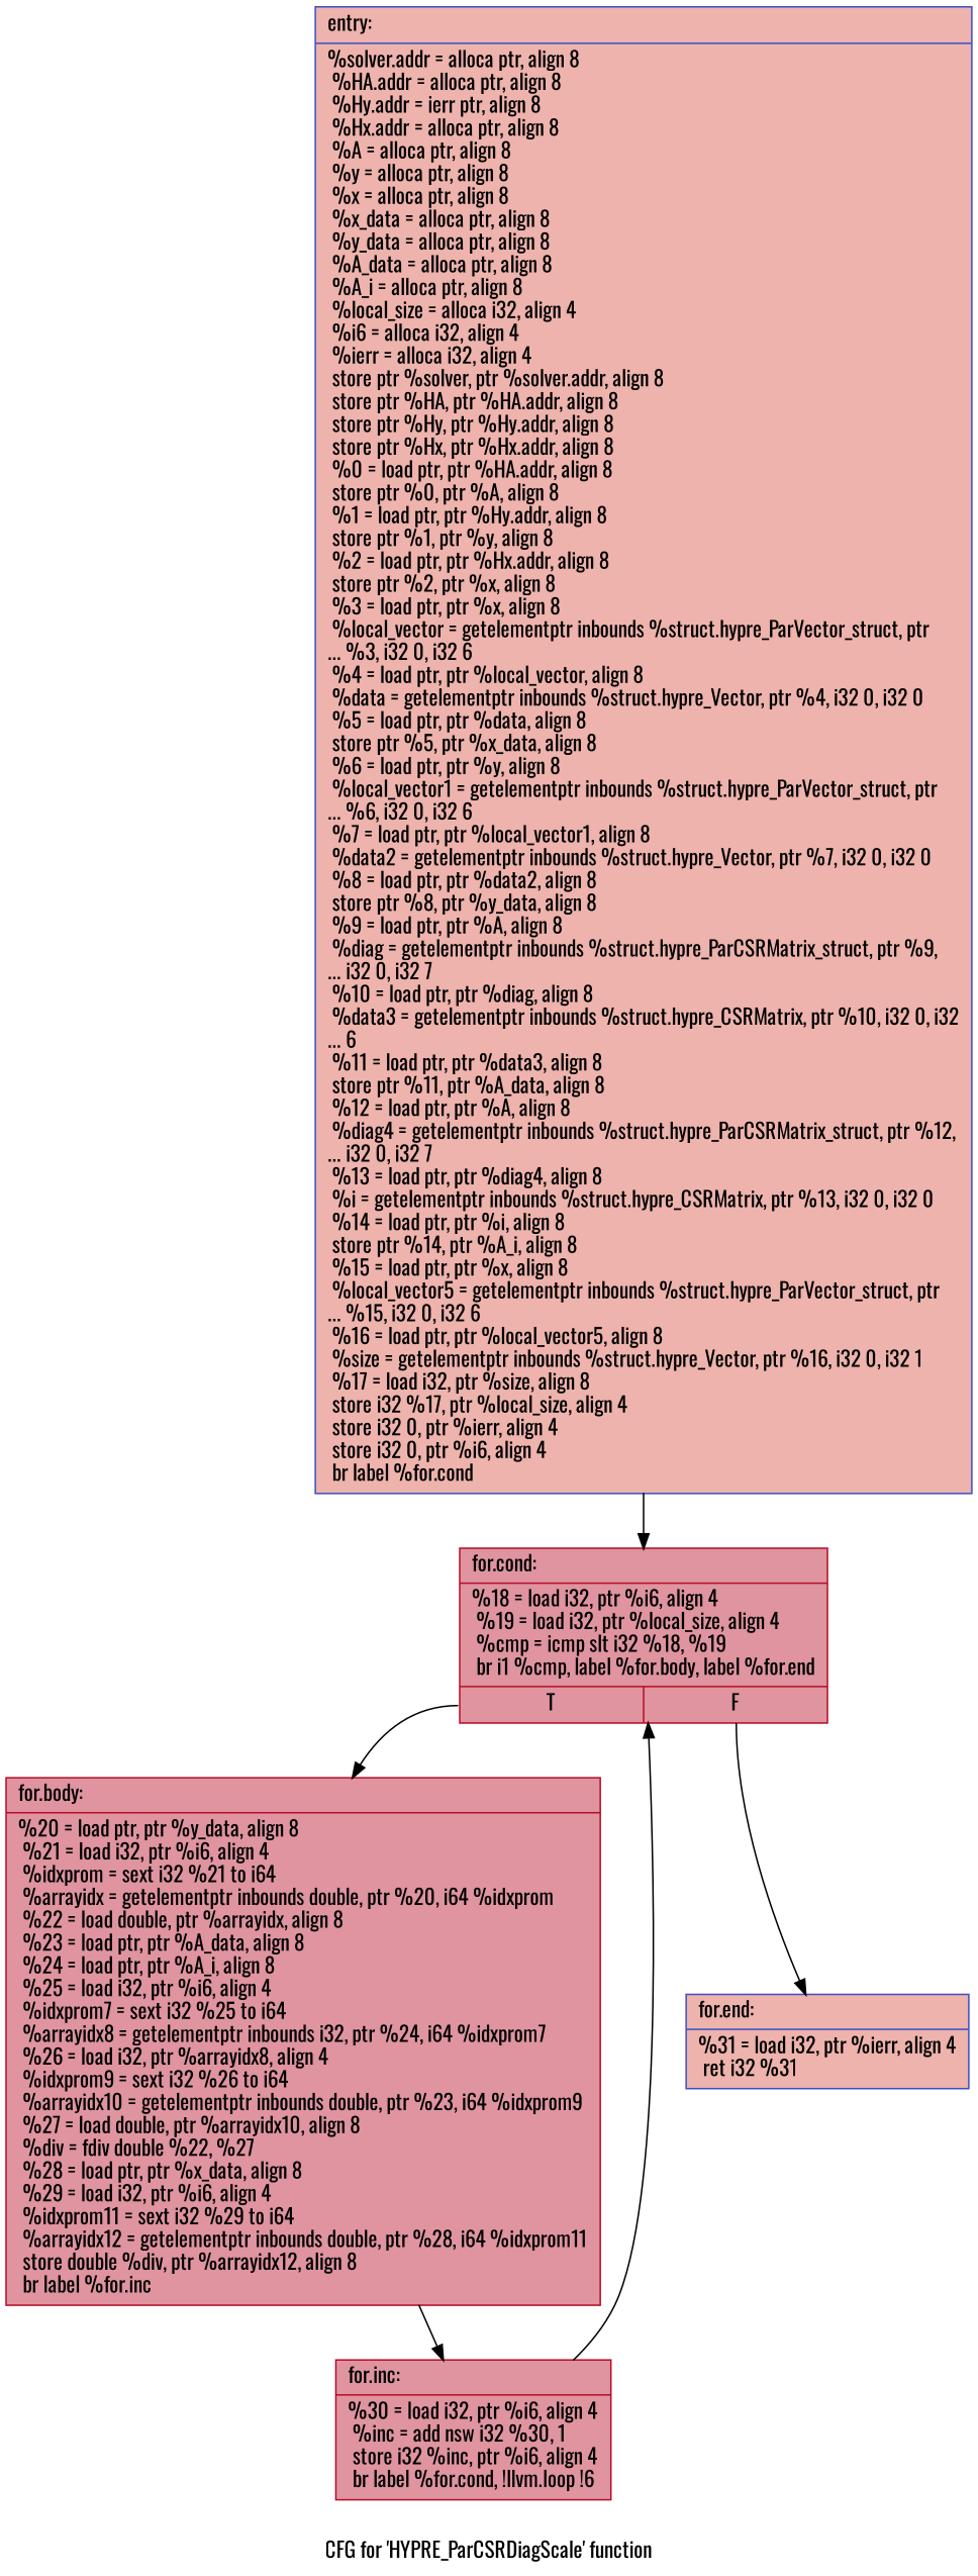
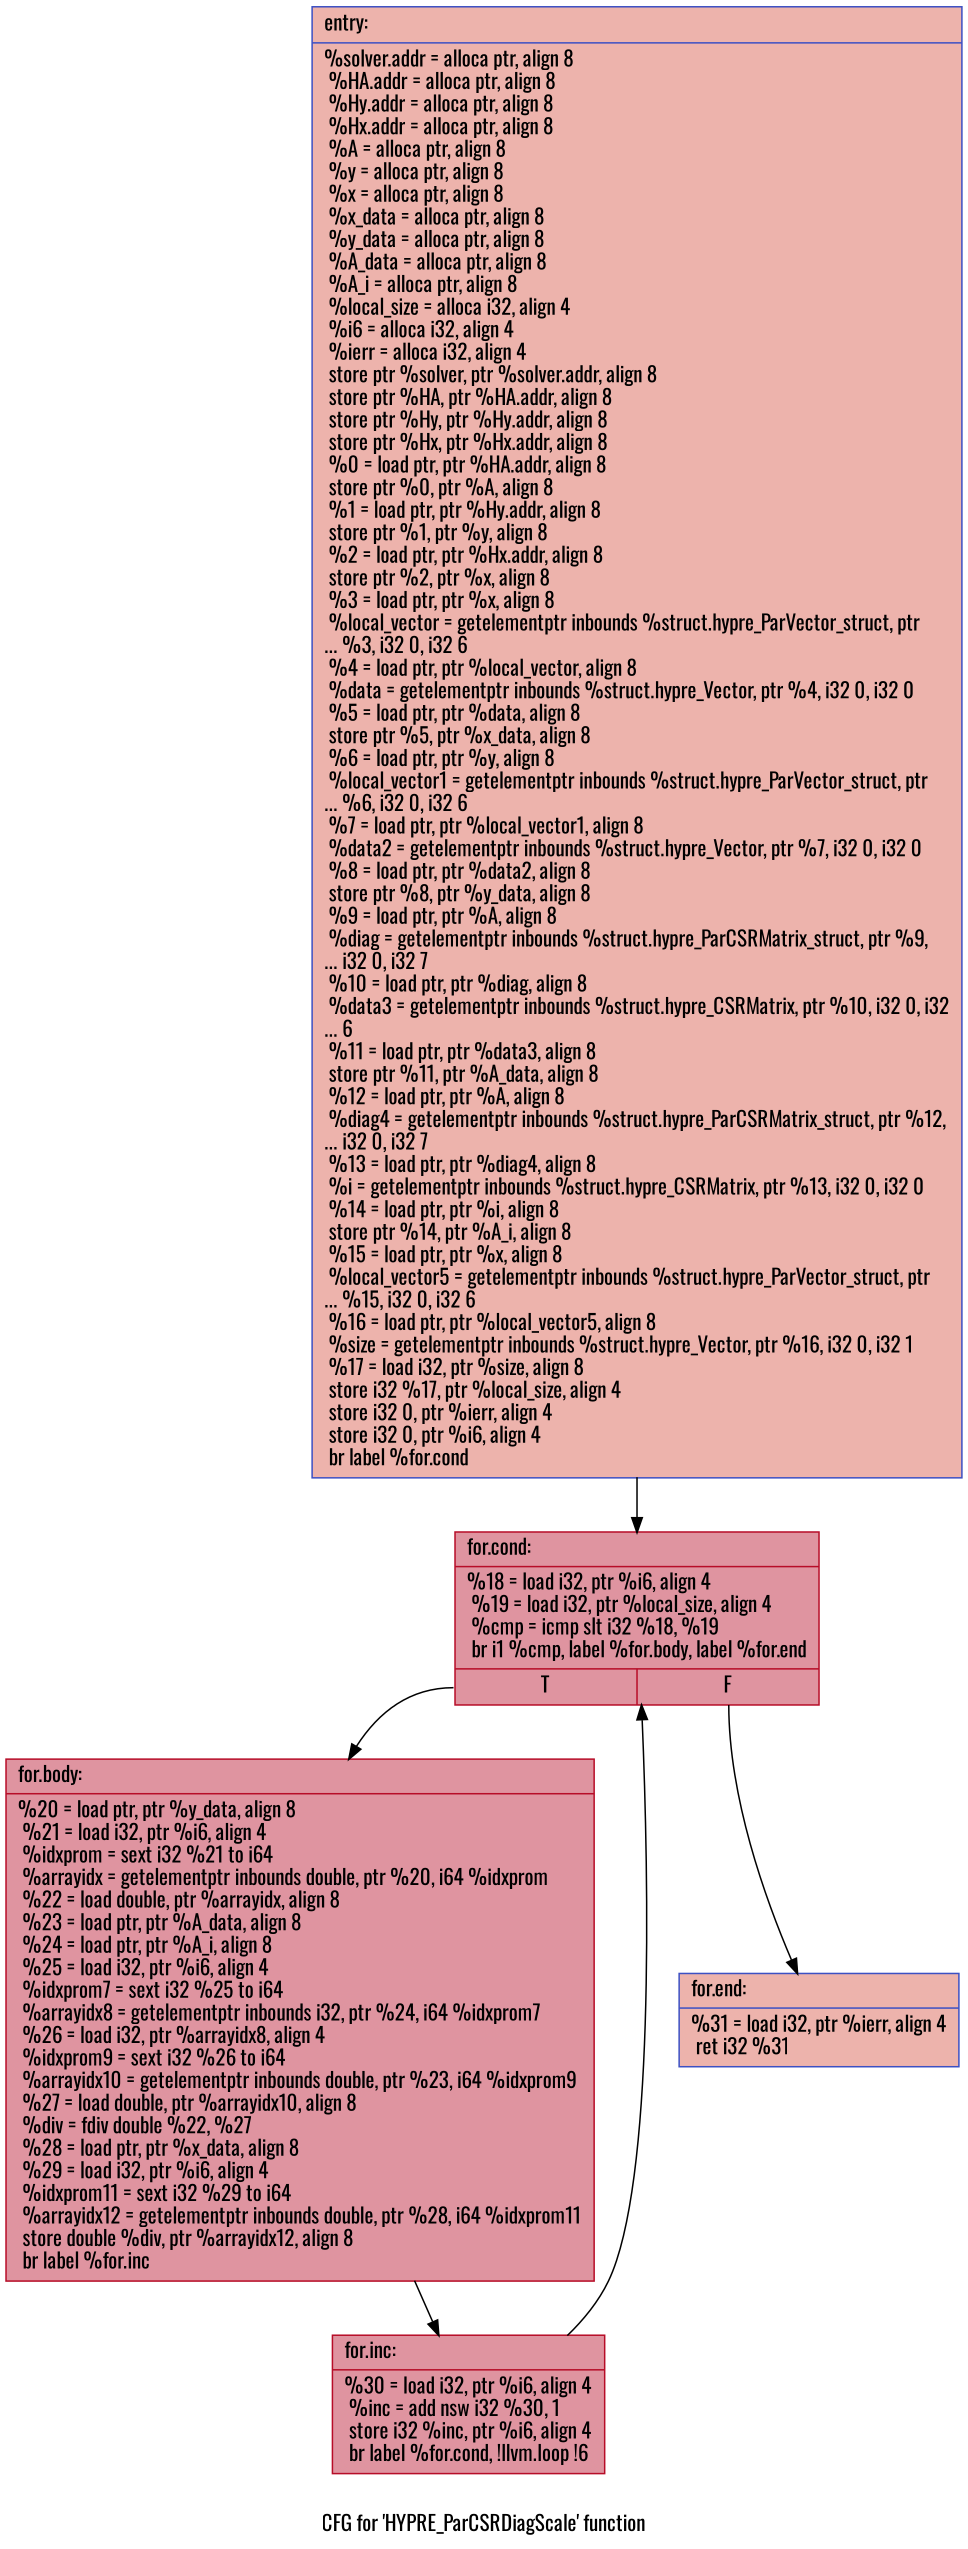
  digraph {
    label="CFG for 'HYPRE_ParCSRDiagScale' function"
    fontname=Oswald
    node [color="#b70d28ff" fillcolor="#b70d2870" fontname=Oswald shape=record style=filled]
    edge [fontname=Oswald]
-   n1 [color="#3d50c3ff" fillcolor="#d6524470" label="{entry:\l|  %solver.addr = alloca ptr, align 8\l  %HA.addr = alloca ptr, align 8\l  %Hy.addr = ierr ptr, align 8\l  %Hx.addr = alloca ptr, align 8\l  %A = alloca ptr, align 8\l  %y = alloca ptr, align 8\l  %x = alloca ptr, align 8\l  %x_data = alloca ptr, align 8\l  %y_data = alloca ptr, align 8\l  %A_data = alloca ptr, align 8\l  %A_i = alloca ptr, align 8\l  %local_size = alloca i32, align 4\l  %i6 = alloca i32, align 4\l  %ierr = alloca i32, align 4\l  store ptr %solver, ptr %solver.addr, align 8\l  store ptr %HA, ptr %HA.addr, align 8\l  store ptr %Hy, ptr %Hy.addr, align 8\l  store ptr %Hx, ptr %Hx.addr, align 8\l  %0 = load ptr, ptr %HA.addr, align 8\l  store ptr %0, ptr %A, align 8\l  %1 = load ptr, ptr %Hy.addr, align 8\l  store ptr %1, ptr %y, align 8\l  %2 = load ptr, ptr %Hx.addr, align 8\l  store ptr %2, ptr %x, align 8\l  %3 = load ptr, ptr %x, align 8\l  %local_vector = getelementptr inbounds %struct.hypre_ParVector_struct, ptr\l... %3, i32 0, i32 6\l  %4 = load ptr, ptr %local_vector, align 8\l  %data = getelementptr inbounds %struct.hypre_Vector, ptr %4, i32 0, i32 0\l  %5 = load ptr, ptr %data, align 8\l  store ptr %5, ptr %x_data, align 8\l  %6 = load ptr, ptr %y, align 8\l  %local_vector1 = getelementptr inbounds %struct.hypre_ParVector_struct, ptr\l... %6, i32 0, i32 6\l  %7 = load ptr, ptr %local_vector1, align 8\l  %data2 = getelementptr inbounds %struct.hypre_Vector, ptr %7, i32 0, i32 0\l  %8 = load ptr, ptr %data2, align 8\l  store ptr %8, ptr %y_data, align 8\l  %9 = load ptr, ptr %A, align 8\l  %diag = getelementptr inbounds %struct.hypre_ParCSRMatrix_struct, ptr %9,\l... i32 0, i32 7\l  %10 = load ptr, ptr %diag, align 8\l  %data3 = getelementptr inbounds %struct.hypre_CSRMatrix, ptr %10, i32 0, i32\l... 6\l  %11 = load ptr, ptr %data3, align 8\l  store ptr %11, ptr %A_data, align 8\l  %12 = load ptr, ptr %A, align 8\l  %diag4 = getelementptr inbounds %struct.hypre_ParCSRMatrix_struct, ptr %12,\l... i32 0, i32 7\l  %13 = load ptr, ptr %diag4, align 8\l  %i = getelementptr inbounds %struct.hypre_CSRMatrix, ptr %13, i32 0, i32 0\l  %14 = load ptr, ptr %i, align 8\l  store ptr %14, ptr %A_i, align 8\l  %15 = load ptr, ptr %x, align 8\l  %local_vector5 = getelementptr inbounds %struct.hypre_ParVector_struct, ptr\l... %15, i32 0, i32 6\l  %16 = load ptr, ptr %local_vector5, align 8\l  %size = getelementptr inbounds %struct.hypre_Vector, ptr %16, i32 0, i32 1\l  %17 = load i32, ptr %size, align 8\l  store i32 %17, ptr %local_size, align 4\l  store i32 0, ptr %ierr, align 4\l  store i32 0, ptr %i6, align 4\l  br label %for.cond\l}"]
+   n1 [color="#3d50c3ff" fillcolor="#d6524470" label="{entry:\l|  %solver.addr = alloca ptr, align 8\l  %HA.addr = alloca ptr, align 8\l  %Hy.addr = alloca ptr, align 8\l  %Hx.addr = alloca ptr, align 8\l  %A = alloca ptr, align 8\l  %y = alloca ptr, align 8\l  %x = alloca ptr, align 8\l  %x_data = alloca ptr, align 8\l  %y_data = alloca ptr, align 8\l  %A_data = alloca ptr, align 8\l  %A_i = alloca ptr, align 8\l  %local_size = alloca i32, align 4\l  %i6 = alloca i32, align 4\l  %ierr = alloca i32, align 4\l  store ptr %solver, ptr %solver.addr, align 8\l  store ptr %HA, ptr %HA.addr, align 8\l  store ptr %Hy, ptr %Hy.addr, align 8\l  store ptr %Hx, ptr %Hx.addr, align 8\l  %0 = load ptr, ptr %HA.addr, align 8\l  store ptr %0, ptr %A, align 8\l  %1 = load ptr, ptr %Hy.addr, align 8\l  store ptr %1, ptr %y, align 8\l  %2 = load ptr, ptr %Hx.addr, align 8\l  store ptr %2, ptr %x, align 8\l  %3 = load ptr, ptr %x, align 8\l  %local_vector = getelementptr inbounds %struct.hypre_ParVector_struct, ptr\l... %3, i32 0, i32 6\l  %4 = load ptr, ptr %local_vector, align 8\l  %data = getelementptr inbounds %struct.hypre_Vector, ptr %4, i32 0, i32 0\l  %5 = load ptr, ptr %data, align 8\l  store ptr %5, ptr %x_data, align 8\l  %6 = load ptr, ptr %y, align 8\l  %local_vector1 = getelementptr inbounds %struct.hypre_ParVector_struct, ptr\l... %6, i32 0, i32 6\l  %7 = load ptr, ptr %local_vector1, align 8\l  %data2 = getelementptr inbounds %struct.hypre_Vector, ptr %7, i32 0, i32 0\l  %8 = load ptr, ptr %data2, align 8\l  store ptr %8, ptr %y_data, align 8\l  %9 = load ptr, ptr %A, align 8\l  %diag = getelementptr inbounds %struct.hypre_ParCSRMatrix_struct, ptr %9,\l... i32 0, i32 7\l  %10 = load ptr, ptr %diag, align 8\l  %data3 = getelementptr inbounds %struct.hypre_CSRMatrix, ptr %10, i32 0, i32\l... 6\l  %11 = load ptr, ptr %data3, align 8\l  store ptr %11, ptr %A_data, align 8\l  %12 = load ptr, ptr %A, align 8\l  %diag4 = getelementptr inbounds %struct.hypre_ParCSRMatrix_struct, ptr %12,\l... i32 0, i32 7\l  %13 = load ptr, ptr %diag4, align 8\l  %i = getelementptr inbounds %struct.hypre_CSRMatrix, ptr %13, i32 0, i32 0\l  %14 = load ptr, ptr %i, align 8\l  store ptr %14, ptr %A_i, align 8\l  %15 = load ptr, ptr %x, align 8\l  %local_vector5 = getelementptr inbounds %struct.hypre_ParVector_struct, ptr\l... %15, i32 0, i32 6\l  %16 = load ptr, ptr %local_vector5, align 8\l  %size = getelementptr inbounds %struct.hypre_Vector, ptr %16, i32 0, i32 1\l  %17 = load i32, ptr %size, align 8\l  store i32 %17, ptr %local_size, align 4\l  store i32 0, ptr %ierr, align 4\l  store i32 0, ptr %i6, align 4\l  br label %for.cond\l}"]
    n2 [label="{for.cond:\l|  %18 = load i32, ptr %i6, align 4\l  %19 = load i32, ptr %local_size, align 4\l  %cmp = icmp slt i32 %18, %19\l  br i1 %cmp, label %for.body, label %for.end\l|{<s0>T|<s1>F}}"]
    n3 [label="{for.body:\l|  %20 = load ptr, ptr %y_data, align 8\l  %21 = load i32, ptr %i6, align 4\l  %idxprom = sext i32 %21 to i64\l  %arrayidx = getelementptr inbounds double, ptr %20, i64 %idxprom\l  %22 = load double, ptr %arrayidx, align 8\l  %23 = load ptr, ptr %A_data, align 8\l  %24 = load ptr, ptr %A_i, align 8\l  %25 = load i32, ptr %i6, align 4\l  %idxprom7 = sext i32 %25 to i64\l  %arrayidx8 = getelementptr inbounds i32, ptr %24, i64 %idxprom7\l  %26 = load i32, ptr %arrayidx8, align 4\l  %idxprom9 = sext i32 %26 to i64\l  %arrayidx10 = getelementptr inbounds double, ptr %23, i64 %idxprom9\l  %27 = load double, ptr %arrayidx10, align 8\l  %div = fdiv double %22, %27\l  %28 = load ptr, ptr %x_data, align 8\l  %29 = load i32, ptr %i6, align 4\l  %idxprom11 = sext i32 %29 to i64\l  %arrayidx12 = getelementptr inbounds double, ptr %28, i64 %idxprom11\l  store double %div, ptr %arrayidx12, align 8\l  br label %for.inc\l}"]
    n4 [color="#3d50c3ff" fillcolor="#d6524470" label="{for.end:\l|  %31 = load i32, ptr %ierr, align 4\l  ret i32 %31\l}"]
    n5 [label="{for.inc:\l|  %30 = load i32, ptr %i6, align 4\l  %inc = add nsw i32 %30, 1\l  store i32 %inc, ptr %i6, align 4\l  br label %for.cond, !llvm.loop !6\l}"]
    n1 -> n2
    n2 -> n3 [tailport=s0]
    n2 -> n4 [tailport=s1]
    n3 -> n5
    n5 -> n2
  }
